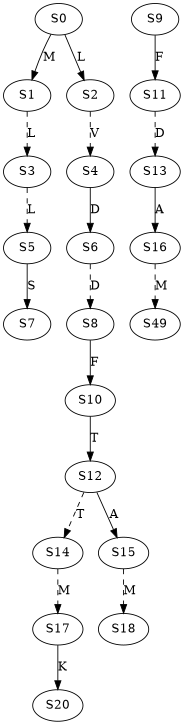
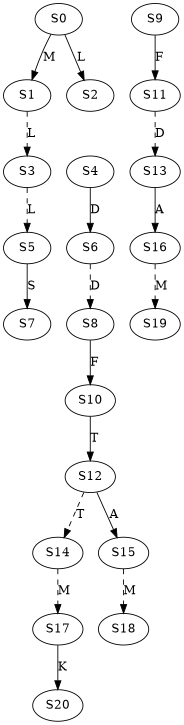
  strict digraph {
    edge [style=solid]
    S0
    S1
    S2
    S3
    S4
    S5
    S6
    S7
    S8
    S10
    S9
    S11
    S12
    S13
    S14
    S15
    S16
    S17
    S18
-   S19 [label=S49]
+   S19
    S20
    S0 -> S1 [label=M]
    S0 -> S2 [label=L]
    S1 -> S3 [label=L style=dashed]
-   S2 -> S4 [label=V style=dashed]
    S3 -> S5 [label=L style=dashed]
    S4 -> S6 [label=D]
    S5 -> S7 [label=S]
    S6 -> S8 [label=D style=dashed]
    S8 -> S10 [label=F]
    S10 -> S12 [label=T]
    S9 -> S11 [label=F]
    S11 -> S13 [label=D style=dashed]
    S12 -> S14 [label=T style=dashed]
    S12 -> S15 [label=A]
    S13 -> S16 [label=A]
    S14 -> S17 [label=M style=dashed]
    S15 -> S18 [label=M style=dashed]
    S16 -> S19 [label=M style=dashed]
    S17 -> S20 [label=K]
  }
